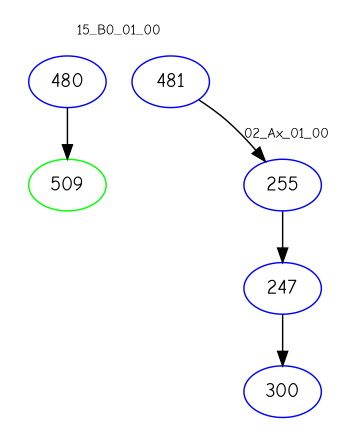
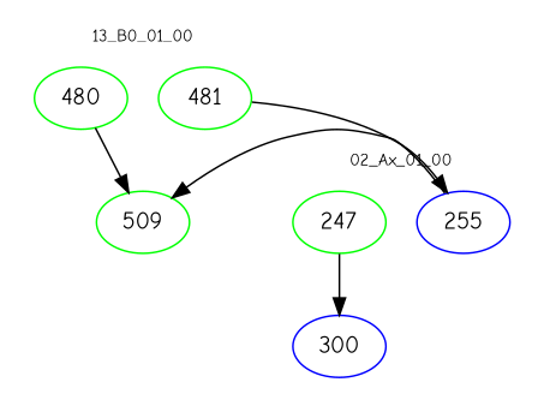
  digraph {
    fontname="Comic Neue"
    node [color=blue fontname="Comic Neue"]
    edge [color=black fontname="Comic Neue"]
    n1 [label=255]
-   n2 [label=247]
+   n2 [color=green label=247]
    n3 [label=300]
-   n4 [label=481]
-   n5 [label=480]
+   n4 [color=green label=481]
+   n5 [color=green label=480]
    n6 [color=green label=509]
    subgraph cluster_1 {
      color=white
      fontsize=10
      label="02_Ax_01_00"
      n1
      n2
      n3
    }
    subgraph cluster_2 {
      color=white
      fontsize=10
-     label="15_B0_01_00"
+     label="13_B0_01_00"
      n4
      n5
      n6
    }
-   n1 -> n2
+   n1 -> n6
    n2 -> n3
    n4 -> n1
    n5 -> n6
  }
